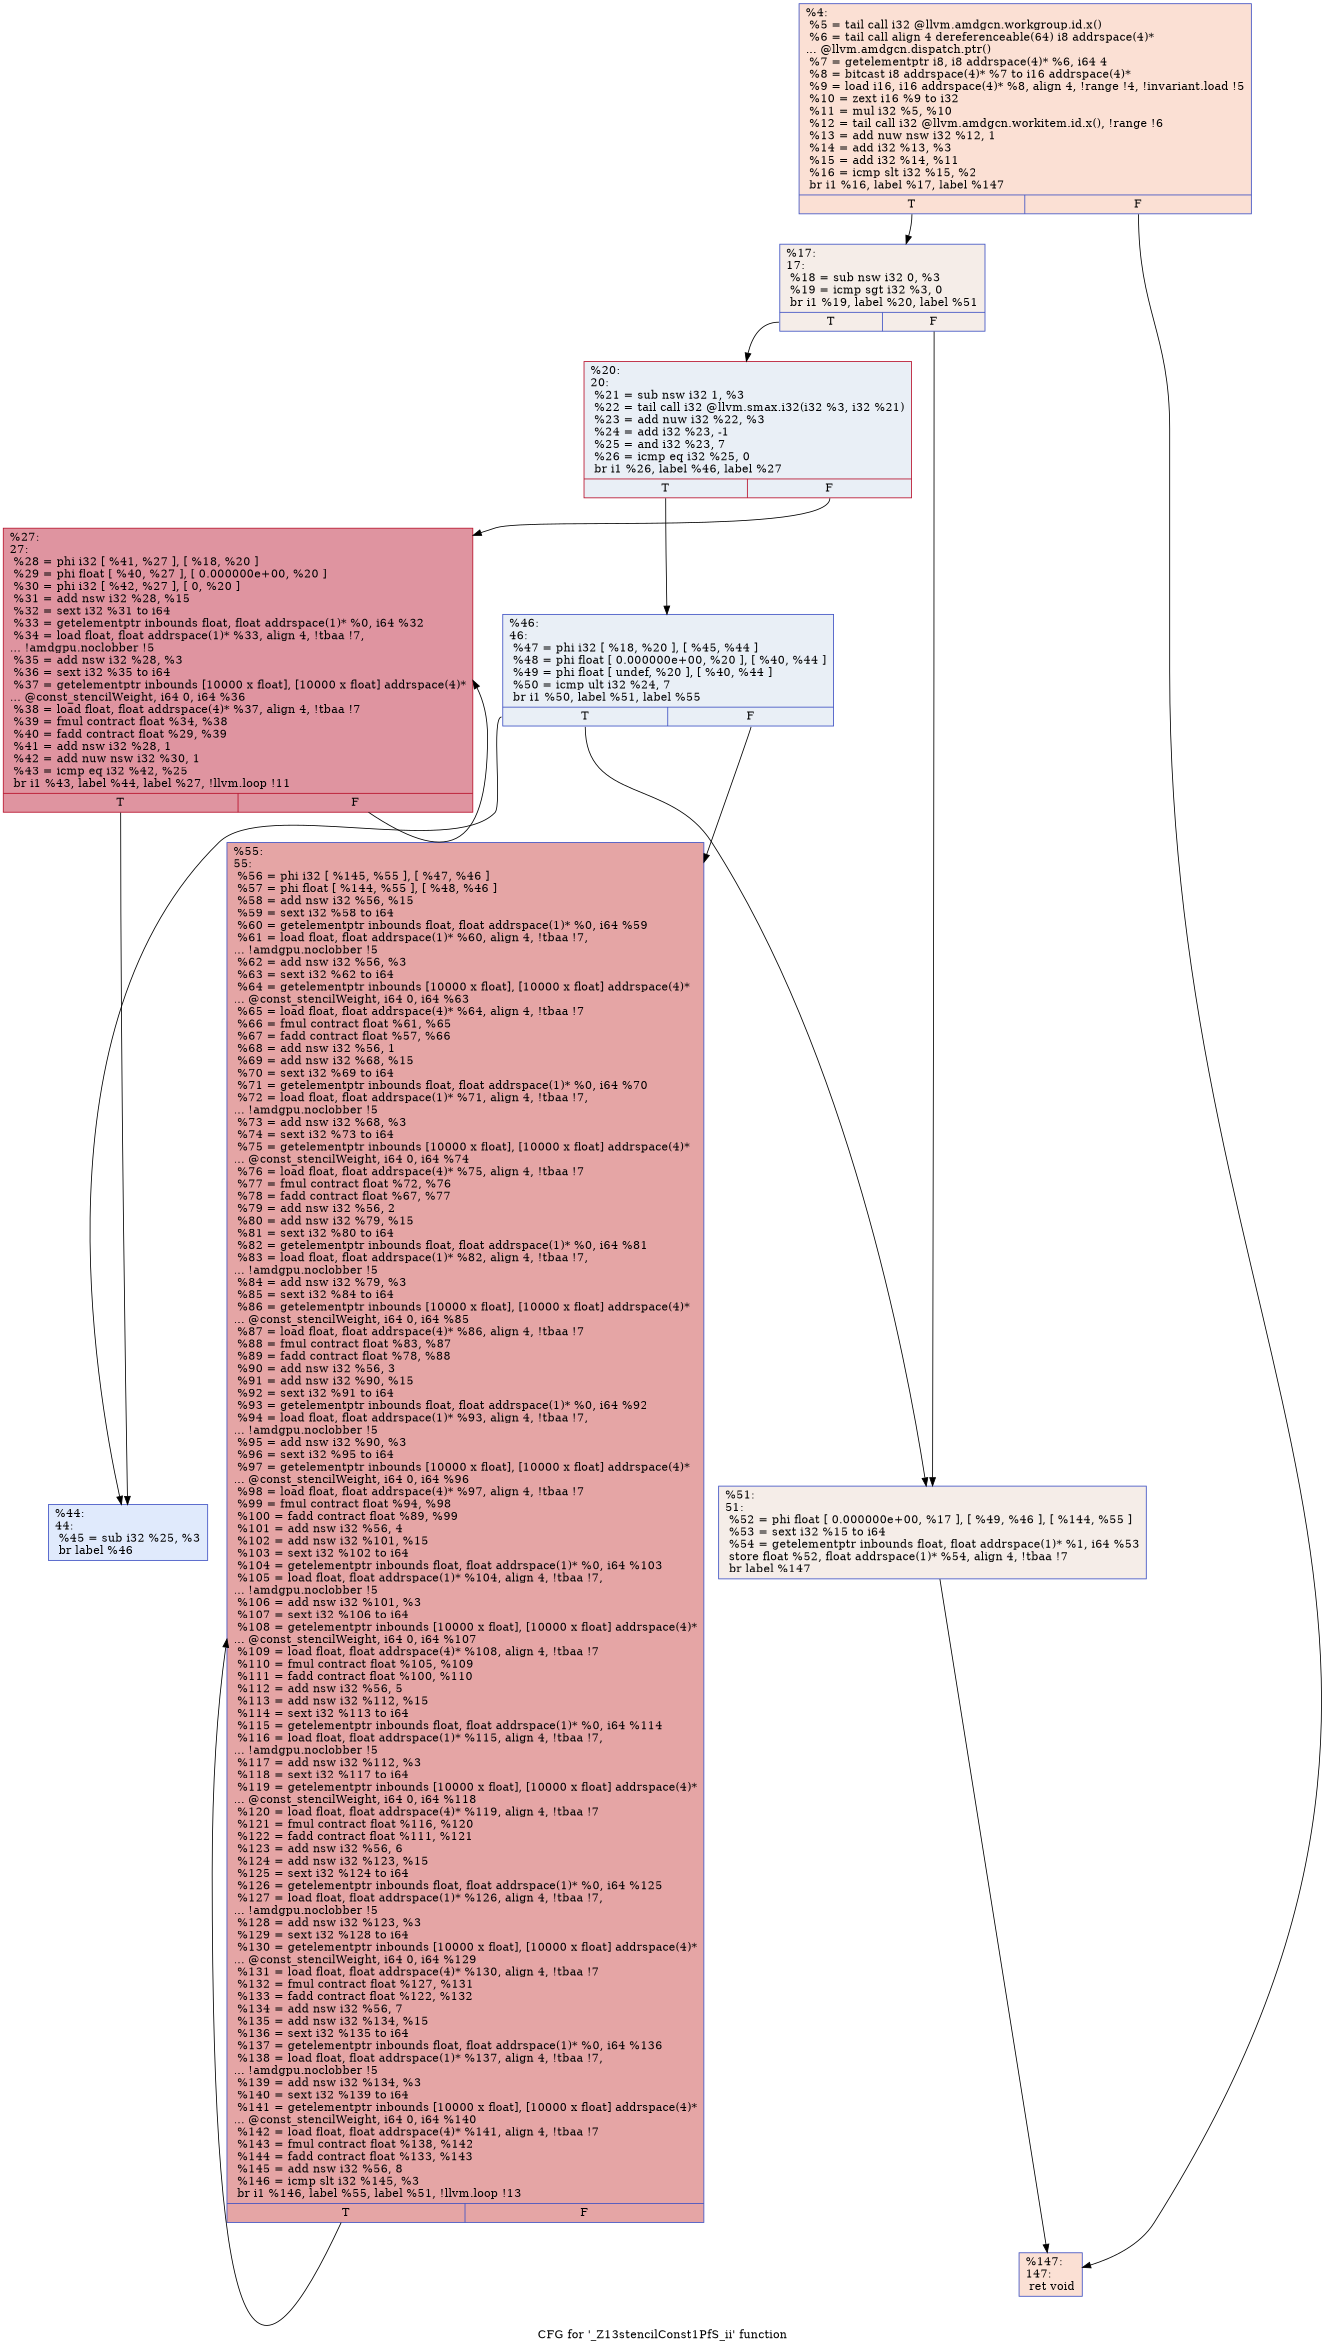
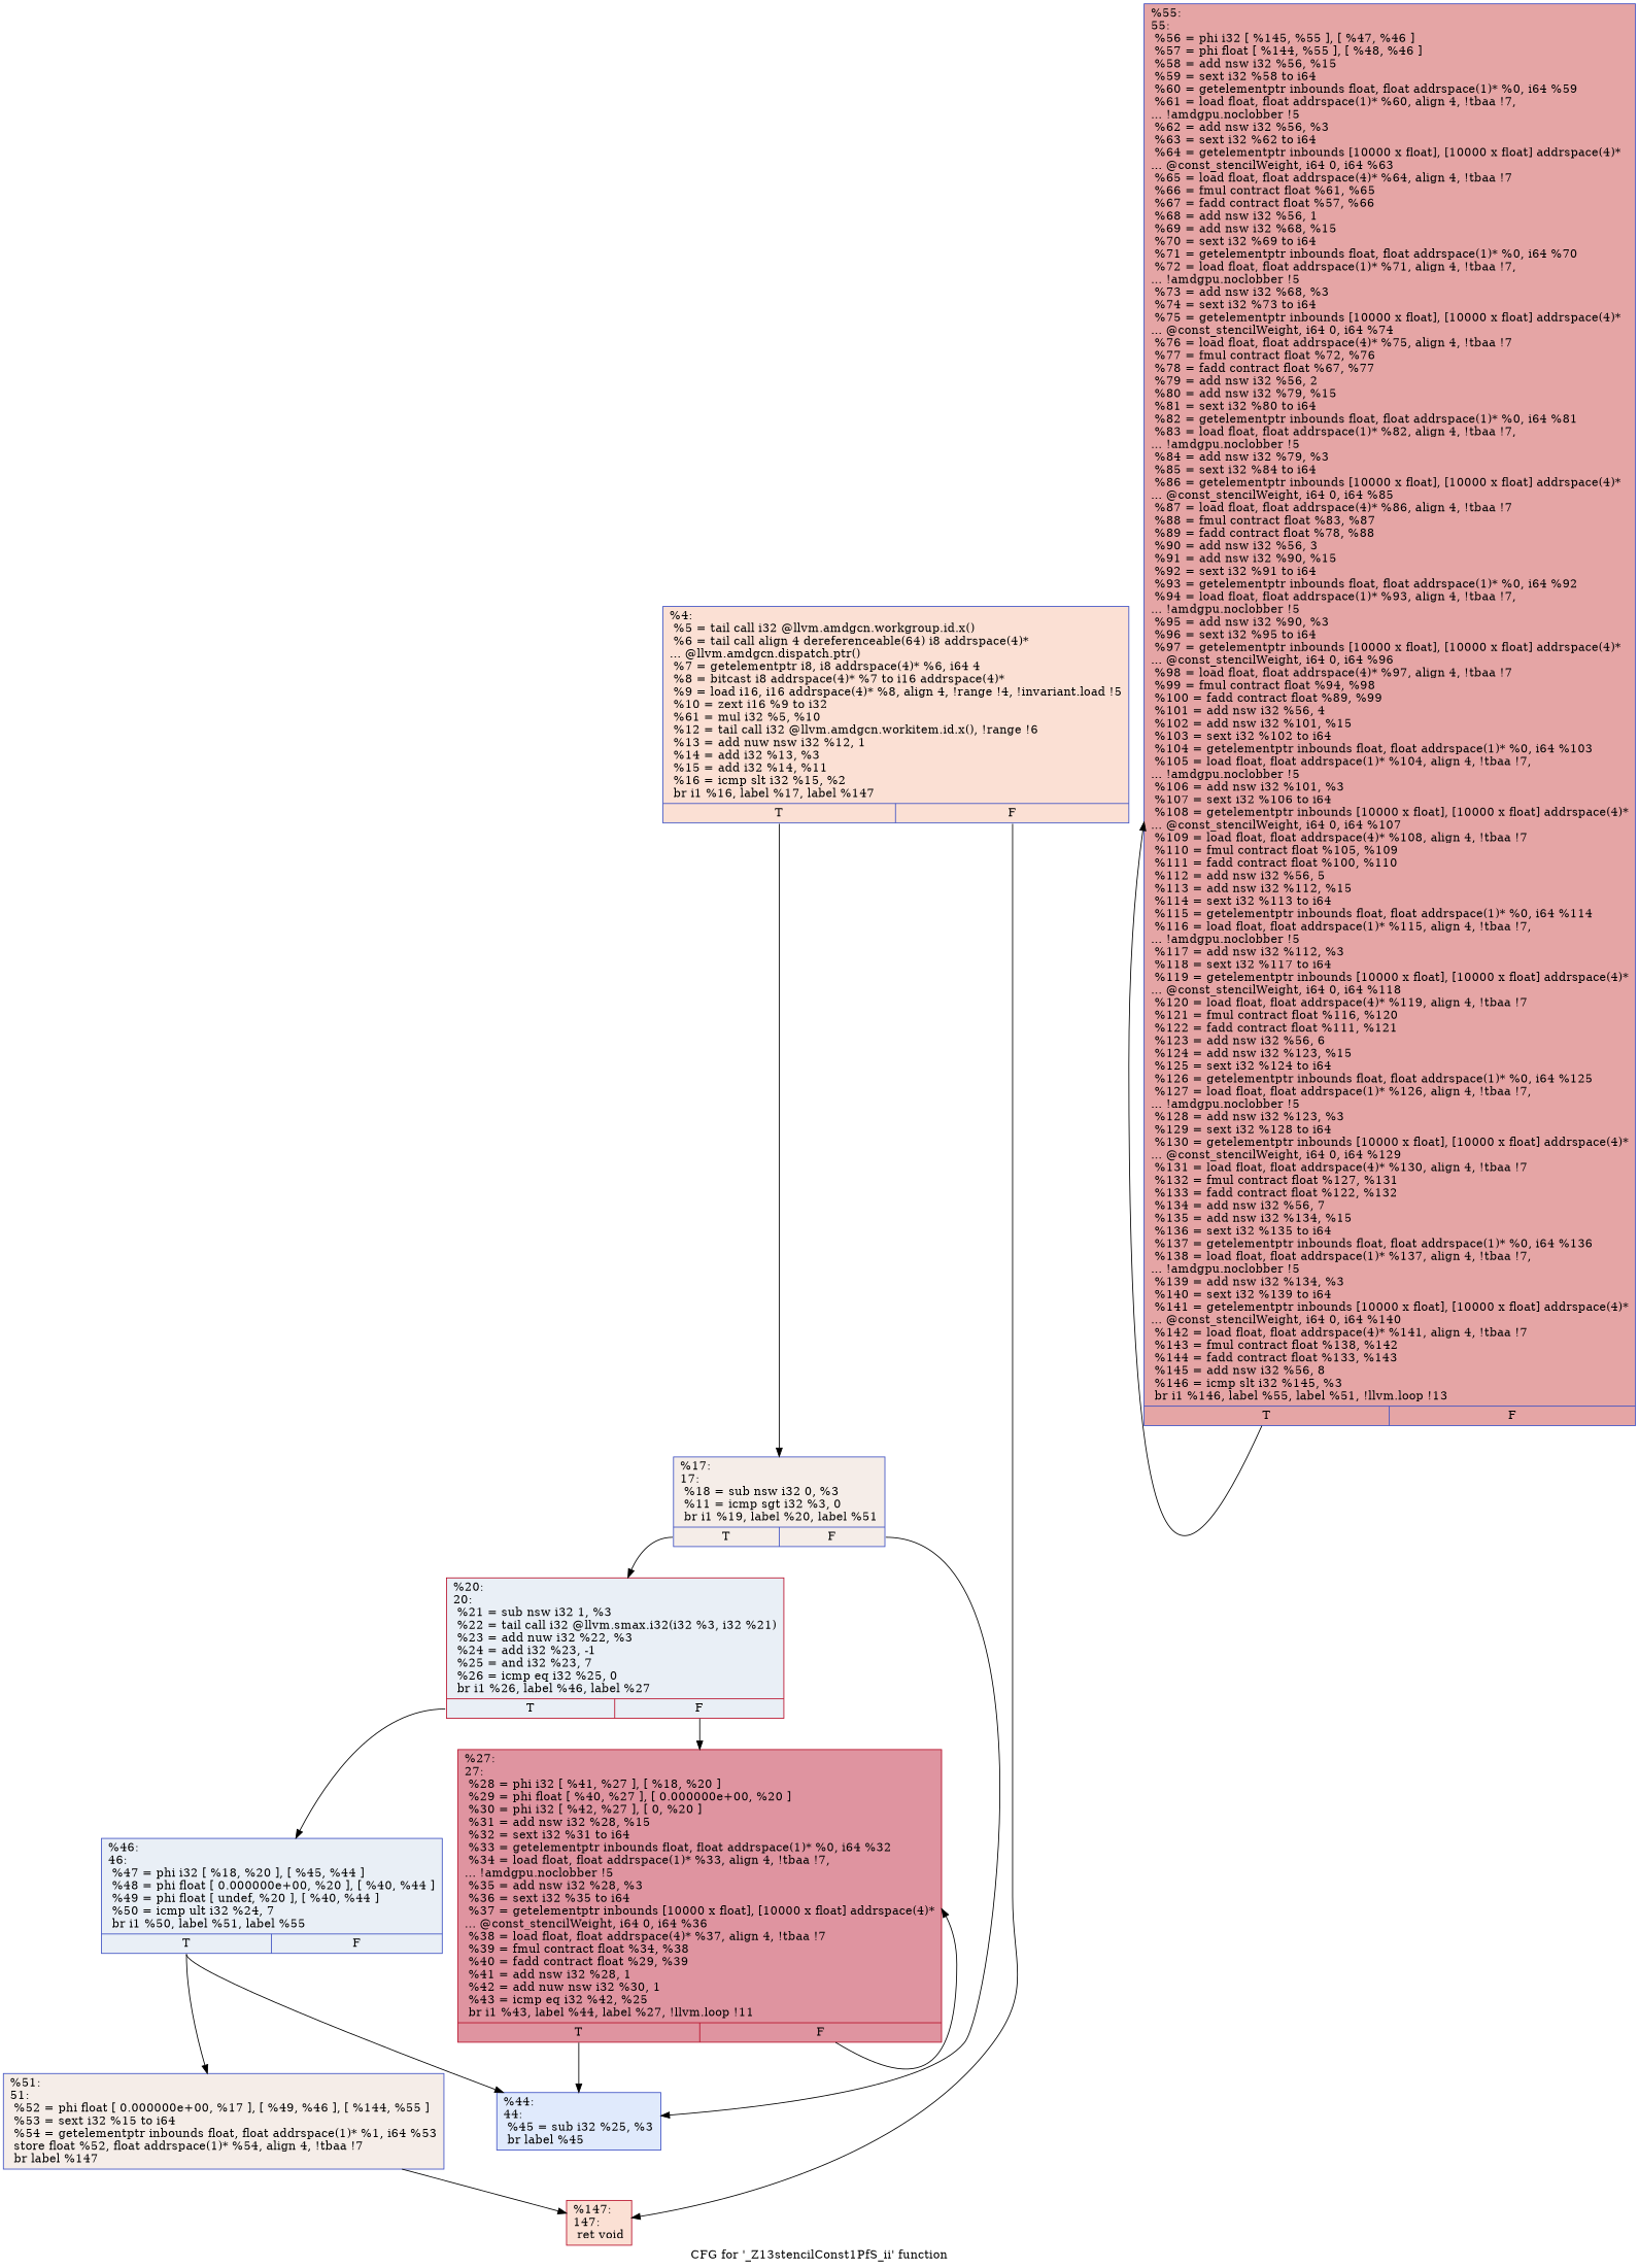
  digraph {
    label="CFG for '_Z13stencilConst1PfS_ii' function"
    node [color="#3d50c3ff" fillcolor="#f7b99e70" shape=record style=filled]
    edge [tailport=s0]
-   n1 [label="{%4:\l  %5 = tail call i32 @llvm.amdgcn.workgroup.id.x()\l  %6 = tail call align 4 dereferenceable(64) i8 addrspace(4)*\l... @llvm.amdgcn.dispatch.ptr()\l  %7 = getelementptr i8, i8 addrspace(4)* %6, i64 4\l  %8 = bitcast i8 addrspace(4)* %7 to i16 addrspace(4)*\l  %9 = load i16, i16 addrspace(4)* %8, align 4, !range !4, !invariant.load !5\l  %10 = zext i16 %9 to i32\l  %11 = mul i32 %5, %10\l  %12 = tail call i32 @llvm.amdgcn.workitem.id.x(), !range !6\l  %13 = add nuw nsw i32 %12, 1\l  %14 = add i32 %13, %3\l  %15 = add i32 %14, %11\l  %16 = icmp slt i32 %15, %2\l  br i1 %16, label %17, label %147\l|{<s0>T|<s1>F}}"]
-   n2 [fillcolor="#e8d6cc70" label="{%17:\l17:                                               \l  %18 = sub nsw i32 0, %3\l  %19 = icmp sgt i32 %3, 0\l  br i1 %19, label %20, label %51\l|{<s0>T|<s1>F}}"]
-   n3 [label="{%147:\l147:                                              \l  ret void\l}"]
+   n1 [label="{%4:\l  %5 = tail call i32 @llvm.amdgcn.workgroup.id.x()\l  %6 = tail call align 4 dereferenceable(64) i8 addrspace(4)*\l... @llvm.amdgcn.dispatch.ptr()\l  %7 = getelementptr i8, i8 addrspace(4)* %6, i64 4\l  %8 = bitcast i8 addrspace(4)* %7 to i16 addrspace(4)*\l  %9 = load i16, i16 addrspace(4)* %8, align 4, !range !4, !invariant.load !5\l  %10 = zext i16 %9 to i32\l  %61 = mul i32 %5, %10\l  %12 = tail call i32 @llvm.amdgcn.workitem.id.x(), !range !6\l  %13 = add nuw nsw i32 %12, 1\l  %14 = add i32 %13, %3\l  %15 = add i32 %14, %11\l  %16 = icmp slt i32 %15, %2\l  br i1 %16, label %17, label %147\l|{<s0>T|<s1>F}}"]
+   n2 [fillcolor="#e8d6cc70" label="{%17:\l17:                                               \l  %18 = sub nsw i32 0, %3\l  %11 = icmp sgt i32 %3, 0\l  br i1 %19, label %20, label %51\l|{<s0>T|<s1>F}}"]
+   n3 [color="#b70d28ff" label="{%147:\l147:                                              \l  ret void\l}"]
    n4 [color="#b70d28ff" fillcolor="#cedaeb70" label="{%20:\l20:                                               \l  %21 = sub nsw i32 1, %3\l  %22 = tail call i32 @llvm.smax.i32(i32 %3, i32 %21)\l  %23 = add nuw i32 %22, %3\l  %24 = add i32 %23, -1\l  %25 = and i32 %23, 7\l  %26 = icmp eq i32 %25, 0\l  br i1 %26, label %46, label %27\l|{<s0>T|<s1>F}}"]
    n5 [fillcolor="#e8d6cc70" label="{%51:\l51:                                               \l  %52 = phi float [ 0.000000e+00, %17 ], [ %49, %46 ], [ %144, %55 ]\l  %53 = sext i32 %15 to i64\l  %54 = getelementptr inbounds float, float addrspace(1)* %1, i64 %53\l  store float %52, float addrspace(1)* %54, align 4, !tbaa !7\l  br label %147\l}"]
    n6 [fillcolor="#cedaeb70" label="{%46:\l46:                                               \l  %47 = phi i32 [ %18, %20 ], [ %45, %44 ]\l  %48 = phi float [ 0.000000e+00, %20 ], [ %40, %44 ]\l  %49 = phi float [ undef, %20 ], [ %40, %44 ]\l  %50 = icmp ult i32 %24, 7\l  br i1 %50, label %51, label %55\l|{<s0>T|<s1>F}}"]
    n7 [color="#b70d28ff" fillcolor="#b70d2870" label="{%27:\l27:                                               \l  %28 = phi i32 [ %41, %27 ], [ %18, %20 ]\l  %29 = phi float [ %40, %27 ], [ 0.000000e+00, %20 ]\l  %30 = phi i32 [ %42, %27 ], [ 0, %20 ]\l  %31 = add nsw i32 %28, %15\l  %32 = sext i32 %31 to i64\l  %33 = getelementptr inbounds float, float addrspace(1)* %0, i64 %32\l  %34 = load float, float addrspace(1)* %33, align 4, !tbaa !7,\l... !amdgpu.noclobber !5\l  %35 = add nsw i32 %28, %3\l  %36 = sext i32 %35 to i64\l  %37 = getelementptr inbounds [10000 x float], [10000 x float] addrspace(4)*\l... @const_stencilWeight, i64 0, i64 %36\l  %38 = load float, float addrspace(4)* %37, align 4, !tbaa !7\l  %39 = fmul contract float %34, %38\l  %40 = fadd contract float %29, %39\l  %41 = add nsw i32 %28, 1\l  %42 = add nuw nsw i32 %30, 1\l  %43 = icmp eq i32 %42, %25\l  br i1 %43, label %44, label %27, !llvm.loop !11\l|{<s0>T|<s1>F}}"]
    n8 [fillcolor="#c5333470" label="{%55:\l55:                                               \l  %56 = phi i32 [ %145, %55 ], [ %47, %46 ]\l  %57 = phi float [ %144, %55 ], [ %48, %46 ]\l  %58 = add nsw i32 %56, %15\l  %59 = sext i32 %58 to i64\l  %60 = getelementptr inbounds float, float addrspace(1)* %0, i64 %59\l  %61 = load float, float addrspace(1)* %60, align 4, !tbaa !7,\l... !amdgpu.noclobber !5\l  %62 = add nsw i32 %56, %3\l  %63 = sext i32 %62 to i64\l  %64 = getelementptr inbounds [10000 x float], [10000 x float] addrspace(4)*\l... @const_stencilWeight, i64 0, i64 %63\l  %65 = load float, float addrspace(4)* %64, align 4, !tbaa !7\l  %66 = fmul contract float %61, %65\l  %67 = fadd contract float %57, %66\l  %68 = add nsw i32 %56, 1\l  %69 = add nsw i32 %68, %15\l  %70 = sext i32 %69 to i64\l  %71 = getelementptr inbounds float, float addrspace(1)* %0, i64 %70\l  %72 = load float, float addrspace(1)* %71, align 4, !tbaa !7,\l... !amdgpu.noclobber !5\l  %73 = add nsw i32 %68, %3\l  %74 = sext i32 %73 to i64\l  %75 = getelementptr inbounds [10000 x float], [10000 x float] addrspace(4)*\l... @const_stencilWeight, i64 0, i64 %74\l  %76 = load float, float addrspace(4)* %75, align 4, !tbaa !7\l  %77 = fmul contract float %72, %76\l  %78 = fadd contract float %67, %77\l  %79 = add nsw i32 %56, 2\l  %80 = add nsw i32 %79, %15\l  %81 = sext i32 %80 to i64\l  %82 = getelementptr inbounds float, float addrspace(1)* %0, i64 %81\l  %83 = load float, float addrspace(1)* %82, align 4, !tbaa !7,\l... !amdgpu.noclobber !5\l  %84 = add nsw i32 %79, %3\l  %85 = sext i32 %84 to i64\l  %86 = getelementptr inbounds [10000 x float], [10000 x float] addrspace(4)*\l... @const_stencilWeight, i64 0, i64 %85\l  %87 = load float, float addrspace(4)* %86, align 4, !tbaa !7\l  %88 = fmul contract float %83, %87\l  %89 = fadd contract float %78, %88\l  %90 = add nsw i32 %56, 3\l  %91 = add nsw i32 %90, %15\l  %92 = sext i32 %91 to i64\l  %93 = getelementptr inbounds float, float addrspace(1)* %0, i64 %92\l  %94 = load float, float addrspace(1)* %93, align 4, !tbaa !7,\l... !amdgpu.noclobber !5\l  %95 = add nsw i32 %90, %3\l  %96 = sext i32 %95 to i64\l  %97 = getelementptr inbounds [10000 x float], [10000 x float] addrspace(4)*\l... @const_stencilWeight, i64 0, i64 %96\l  %98 = load float, float addrspace(4)* %97, align 4, !tbaa !7\l  %99 = fmul contract float %94, %98\l  %100 = fadd contract float %89, %99\l  %101 = add nsw i32 %56, 4\l  %102 = add nsw i32 %101, %15\l  %103 = sext i32 %102 to i64\l  %104 = getelementptr inbounds float, float addrspace(1)* %0, i64 %103\l  %105 = load float, float addrspace(1)* %104, align 4, !tbaa !7,\l... !amdgpu.noclobber !5\l  %106 = add nsw i32 %101, %3\l  %107 = sext i32 %106 to i64\l  %108 = getelementptr inbounds [10000 x float], [10000 x float] addrspace(4)*\l... @const_stencilWeight, i64 0, i64 %107\l  %109 = load float, float addrspace(4)* %108, align 4, !tbaa !7\l  %110 = fmul contract float %105, %109\l  %111 = fadd contract float %100, %110\l  %112 = add nsw i32 %56, 5\l  %113 = add nsw i32 %112, %15\l  %114 = sext i32 %113 to i64\l  %115 = getelementptr inbounds float, float addrspace(1)* %0, i64 %114\l  %116 = load float, float addrspace(1)* %115, align 4, !tbaa !7,\l... !amdgpu.noclobber !5\l  %117 = add nsw i32 %112, %3\l  %118 = sext i32 %117 to i64\l  %119 = getelementptr inbounds [10000 x float], [10000 x float] addrspace(4)*\l... @const_stencilWeight, i64 0, i64 %118\l  %120 = load float, float addrspace(4)* %119, align 4, !tbaa !7\l  %121 = fmul contract float %116, %120\l  %122 = fadd contract float %111, %121\l  %123 = add nsw i32 %56, 6\l  %124 = add nsw i32 %123, %15\l  %125 = sext i32 %124 to i64\l  %126 = getelementptr inbounds float, float addrspace(1)* %0, i64 %125\l  %127 = load float, float addrspace(1)* %126, align 4, !tbaa !7,\l... !amdgpu.noclobber !5\l  %128 = add nsw i32 %123, %3\l  %129 = sext i32 %128 to i64\l  %130 = getelementptr inbounds [10000 x float], [10000 x float] addrspace(4)*\l... @const_stencilWeight, i64 0, i64 %129\l  %131 = load float, float addrspace(4)* %130, align 4, !tbaa !7\l  %132 = fmul contract float %127, %131\l  %133 = fadd contract float %122, %132\l  %134 = add nsw i32 %56, 7\l  %135 = add nsw i32 %134, %15\l  %136 = sext i32 %135 to i64\l  %137 = getelementptr inbounds float, float addrspace(1)* %0, i64 %136\l  %138 = load float, float addrspace(1)* %137, align 4, !tbaa !7,\l... !amdgpu.noclobber !5\l  %139 = add nsw i32 %134, %3\l  %140 = sext i32 %139 to i64\l  %141 = getelementptr inbounds [10000 x float], [10000 x float] addrspace(4)*\l... @const_stencilWeight, i64 0, i64 %140\l  %142 = load float, float addrspace(4)* %141, align 4, !tbaa !7\l  %143 = fmul contract float %138, %142\l  %144 = fadd contract float %133, %143\l  %145 = add nsw i32 %56, 8\l  %146 = icmp slt i32 %145, %3\l  br i1 %146, label %55, label %51, !llvm.loop !13\l|{<s0>T|<s1>F}}"]
-   n9 [fillcolor="#b9d0f970" label="{%44:\l44:                                               \l  %45 = sub i32 %25, %3\l  br label %46\l}"]
+   n9 [fillcolor="#b9d0f970" label="{%44:\l44:                                               \l  %45 = sub i32 %25, %3\l  br label %45\l}"]
    n1 -> n2
    n1 -> n3 [tailport=s1]
    n2 -> n4
-   n2 -> n5 [tailport=s1]
+   n2 -> n9 [tailport=s1]
    n4 -> n6
    n4 -> n7 [tailport=s1]
    n5 -> n3
    n6 -> n5
-   n6 -> n8 [tailport=s1]
    n6 -> n9
    n7 -> n7 [tailport=s1]
    n7 -> n9
    n8 -> n8
  }
